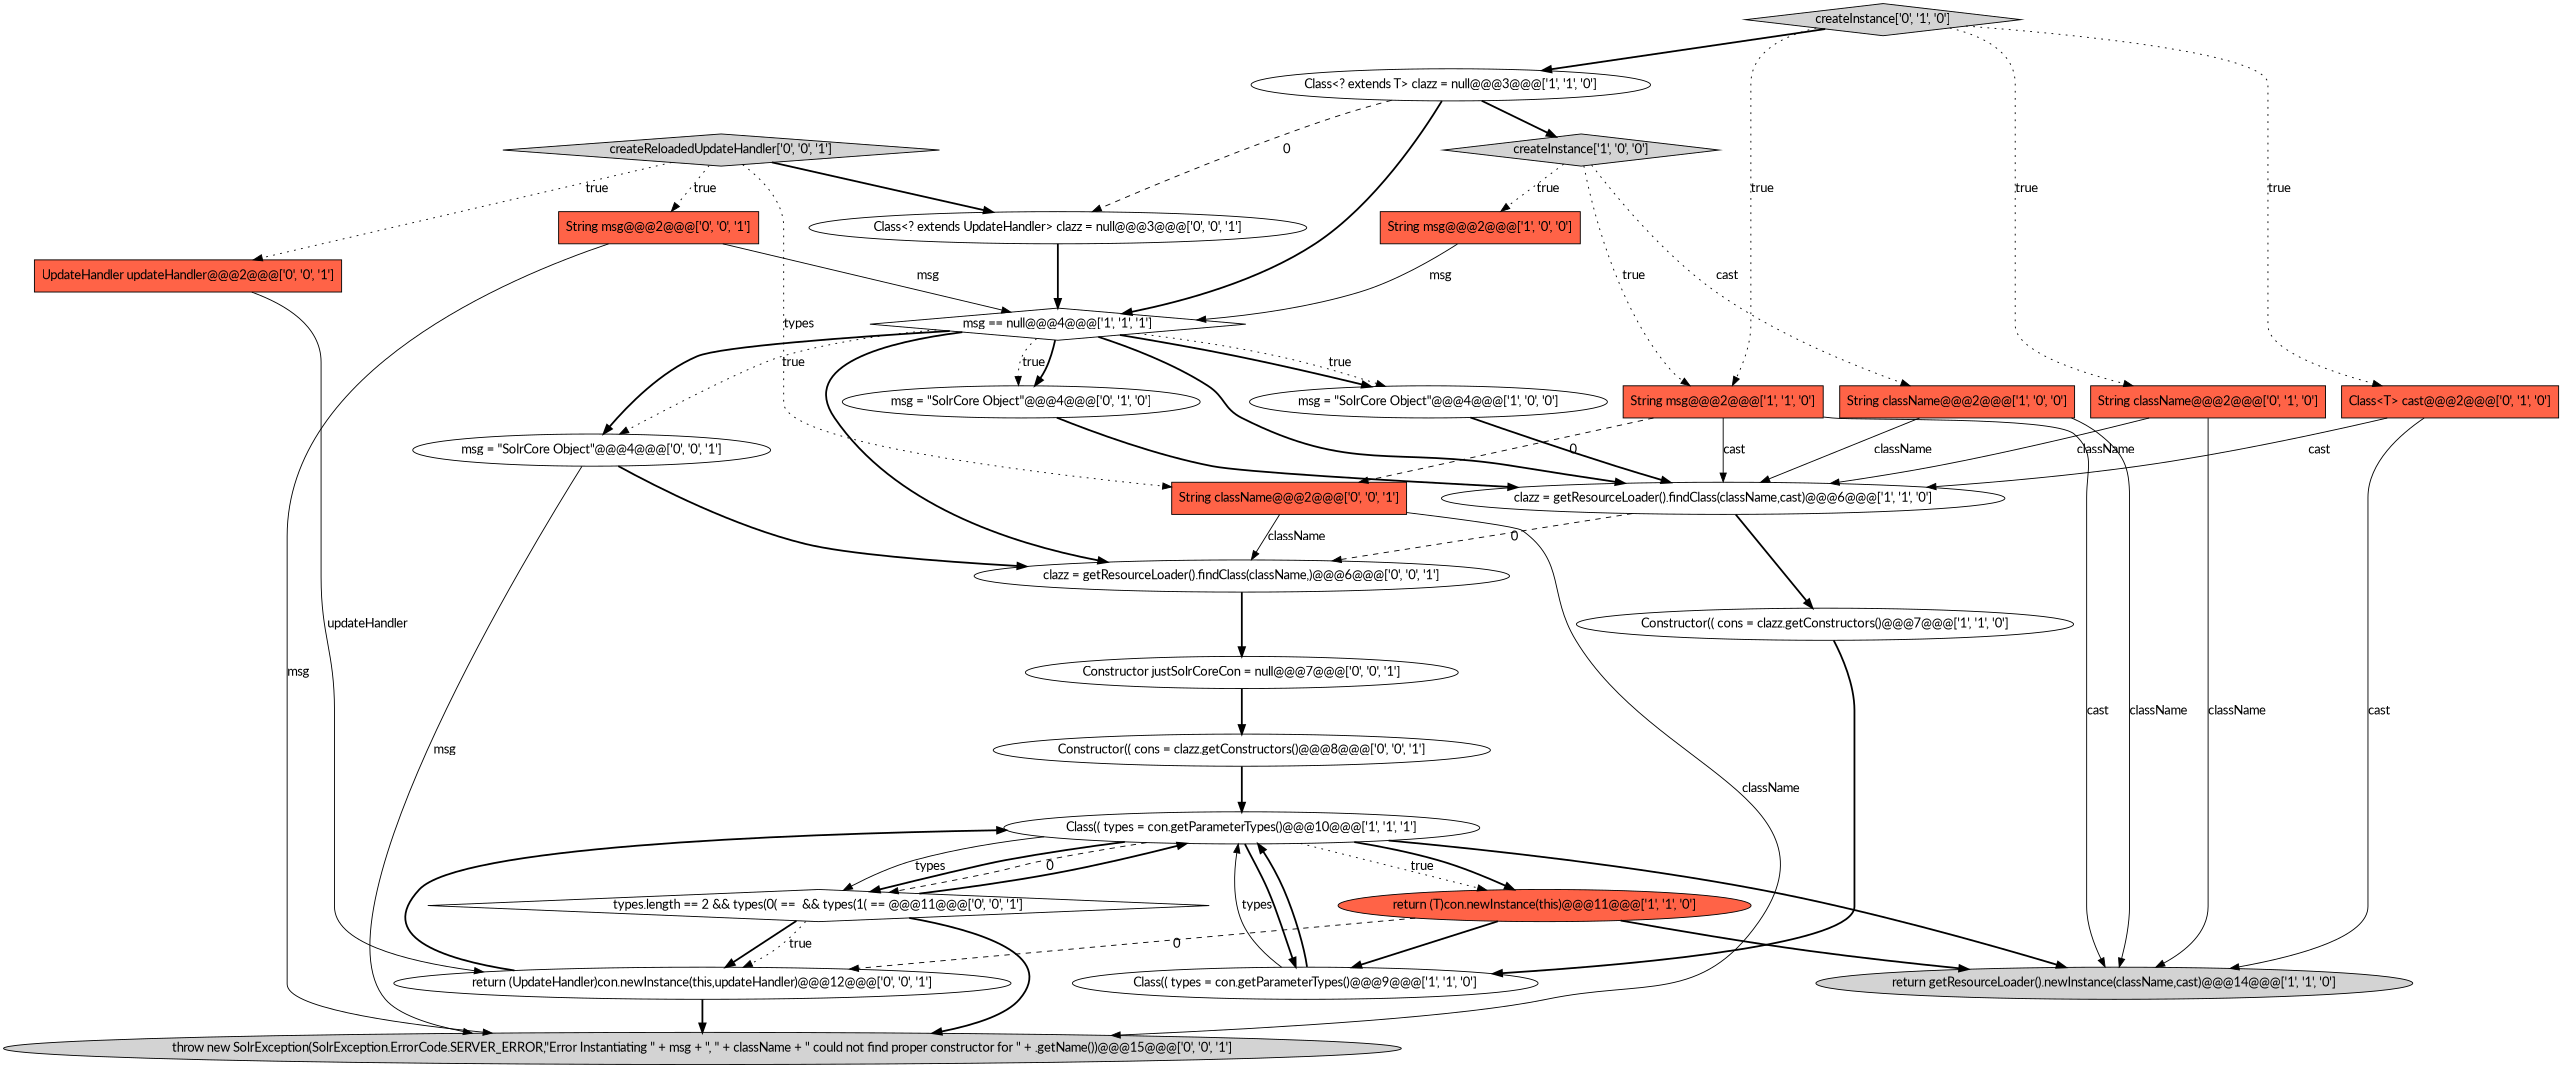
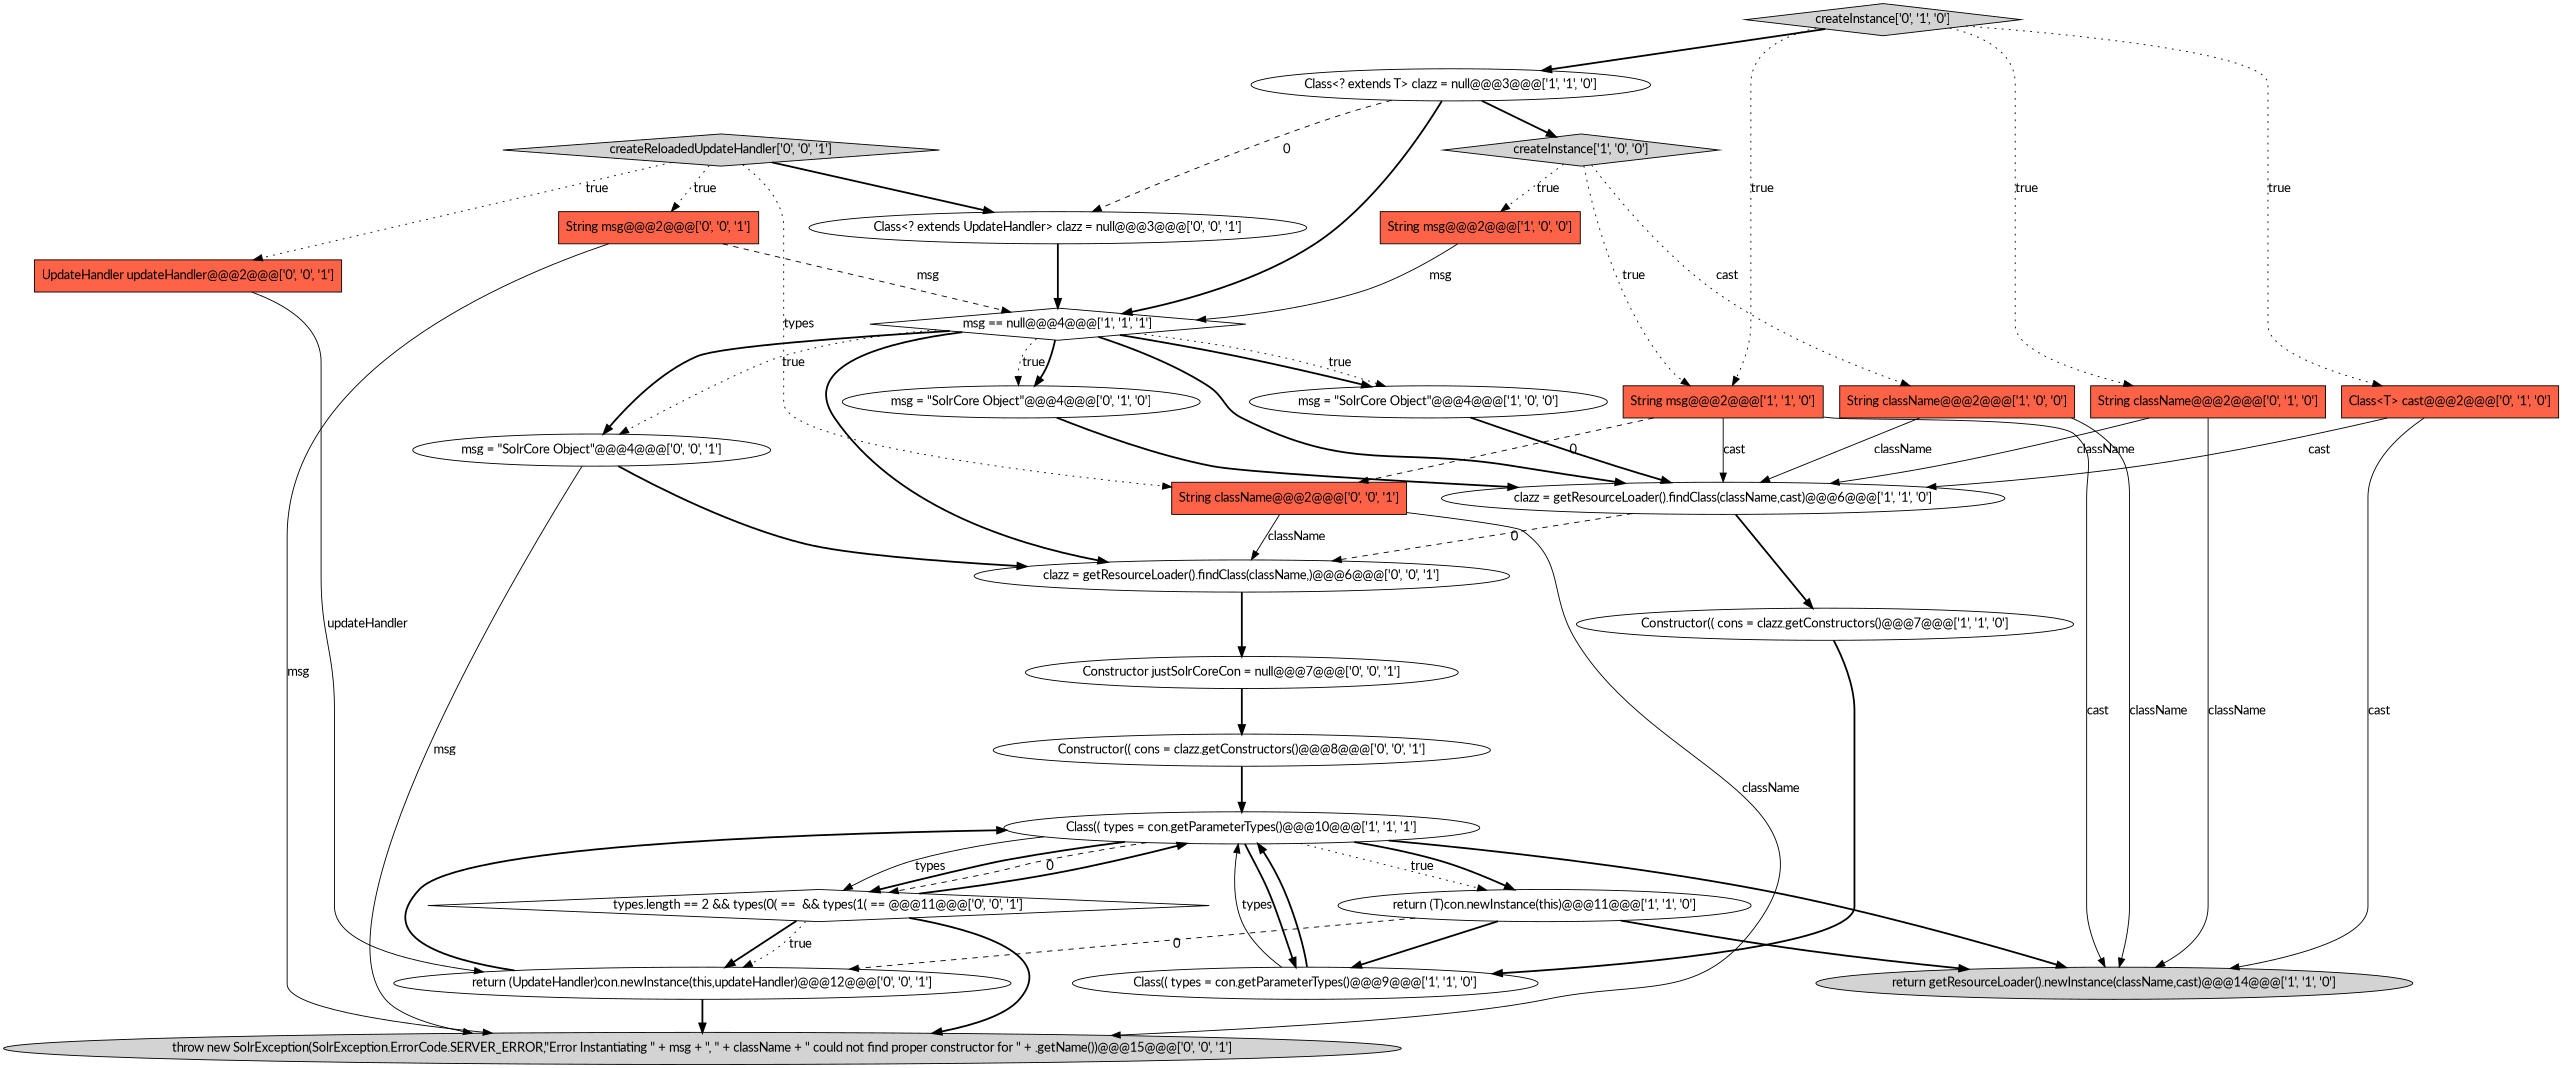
  digraph {
    fontname=Lato
    node [fillcolor=white fontname=Lato shape=ellipse style=filled]
    edge [fontname=Lato style=bold]
    n1 [fillcolor=lightgray label="createReloadedUpdateHandler['0', '0', '1']" shape=diamond]
    n2 [label="Class<? extends UpdateHandler> clazz = null@@@3@@@['0', '0', '1']"]
    n3 [fillcolor=tomato label="UpdateHandler updateHandler@@@2@@@['0', '0', '1']" shape=box]
    n4 [fillcolor=tomato label="String msg@@@2@@@['0', '0', '1']" shape=box]
    n5 [fillcolor=tomato label="String className@@@2@@@['0', '0', '1']" shape=box]
    n6 [label="msg == null@@@4@@@['1', '1', '1']" shape=diamond]
    n7 [label="return (UpdateHandler)con.newInstance(this,updateHandler)@@@12@@@['0', '0', '1']"]
    n8 [fillcolor=lightgray label="throw new SolrException(SolrException.ErrorCode.SERVER_ERROR,\"Error Instantiating \" + msg + \", \" + className + \" could not find proper constructor for \" + .getName())@@@15@@@['0', '0', '1']"]
    n9 [label="clazz = getResourceLoader().findClass(className,)@@@6@@@['0', '0', '1']"]
    n10 [label="msg = \"SolrCore Object\"@@@4@@@['0', '0', '1']"]
    n11 [label="msg = \"SolrCore Object\"@@@4@@@['0', '1', '0']"]
    n12 [label="clazz = getResourceLoader().findClass(className,cast)@@@6@@@['1', '1', '0']"]
    n13 [label="msg = \"SolrCore Object\"@@@4@@@['1', '0', '0']"]
    n14 [label="Constructor(( cons = clazz.getConstructors()@@@7@@@['1', '1', '0']"]
    n15 [label="Constructor justSolrCoreCon = null@@@7@@@['0', '0', '1']"]
    n16 [label="Class<? extends T> clazz = null@@@3@@@['1', '1', '0']"]
    n17 [fillcolor=lightgray label="createInstance['1', '0', '0']" shape=diamond]
    n18 [label="Constructor(( cons = clazz.getConstructors()@@@8@@@['0', '0', '1']"]
    n19 [label="Class(( types = con.getParameterTypes()@@@10@@@['1', '1', '1']"]
    n20 [label="types.length == 2 && types(0( ==  && types(1( == @@@11@@@['0', '0', '1']" shape=diamond]
    n21 [fillcolor=lightgray label="return getResourceLoader().newInstance(className,cast)@@@14@@@['1', '1', '0']"]
    n22 [label="Class(( types = con.getParameterTypes()@@@9@@@['1', '1', '0']"]
-   n23 [fillcolor=tomato label="return (T)con.newInstance(this)@@@11@@@['1', '1', '0']"]
+   n23 [label="return (T)con.newInstance(this)@@@11@@@['1', '1', '0']"]
    n24 [fillcolor=tomato label="String className@@@2@@@['1', '0', '0']" shape=box]
    n25 [fillcolor=tomato label="String msg@@@2@@@['1', '1', '0']" shape=box]
    n26 [fillcolor=tomato label="String msg@@@2@@@['1', '0', '0']" shape=box]
    n27 [fillcolor=tomato label="String className@@@2@@@['0', '1', '0']" shape=box]
    n28 [fillcolor=lightgray label="createInstance['0', '1', '0']" shape=diamond]
    n29 [fillcolor=tomato label="Class<T> cast@@@2@@@['0', '1', '0']" shape=box]
    n1 -> n2
    n1 -> n3 [label=true style=dotted]
    n1 -> n4 [label=true style=dotted]
    n1 -> n5 [label=types style=dotted]
    n2 -> n6
    n3 -> n7 [label=updateHandler style=solid]
-   n4 -> n6 [label=msg style=solid]
+   n4 -> n6 [label=msg style=dashed]
    n4 -> n8 [label=msg style=solid]
    n5 -> n8 [label=className style=solid]
    n5 -> n9 [label=className style=solid]
    n6 -> n9
    n6 -> n10
    n6 -> n10 [label=true style=dotted]
    n6 -> n11 [label=true style=dotted]
    n6 -> n11
    n6 -> n12
    n6 -> n13
    n6 -> n13 [label=true style=dotted]
    n7 -> n8
    n7 -> n19
    n9 -> n15
    n10 -> n8 [label=msg style=solid]
    n10 -> n9
    n11 -> n12
    n12 -> n9 [label=0 style=dashed]
    n12 -> n14
    n13 -> n12
    n14 -> n22
    n15 -> n18
    n16 -> n2 [label=0 style=dashed]
    n16 -> n6
    n16 -> n17
    n17 -> n24 [label=cast style=dotted]
    n17 -> n25 [label=true style=dotted]
    n17 -> n26 [label=true style=dotted]
    n18 -> n19
    n19 -> n20 [label=types style=solid]
    n19 -> n20
    n19 -> n20 [label=0 style=dashed]
    n19 -> n21
    n19 -> n22
    n19 -> n23 [label=true style=dotted]
    n19 -> n23
    n20 -> n7
    n20 -> n7 [label=true style=dotted]
    n20 -> n8
    n20 -> n19
    n22 -> n19 [label=types style=solid]
    n22 -> n19
    n23 -> n7 [label=0 style=dashed]
    n23 -> n21
    n23 -> n22
    n24 -> n12 [label=className style=solid]
    n24 -> n21 [label=className style=solid]
    n25 -> n5 [label=0 style=dashed]
    n25 -> n12 [label=cast style=solid]
    n25 -> n21 [label=cast style=solid]
    n26 -> n6 [label=msg style=solid]
    n27 -> n12 [label=className style=solid]
    n27 -> n21 [label=className style=solid]
    n28 -> n16
    n28 -> n25 [label=true style=dotted]
    n28 -> n27 [label=true style=dotted]
    n28 -> n29 [label=true style=dotted]
    n29 -> n12 [label=cast style=solid]
    n29 -> n21 [label=cast style=solid]
  }
